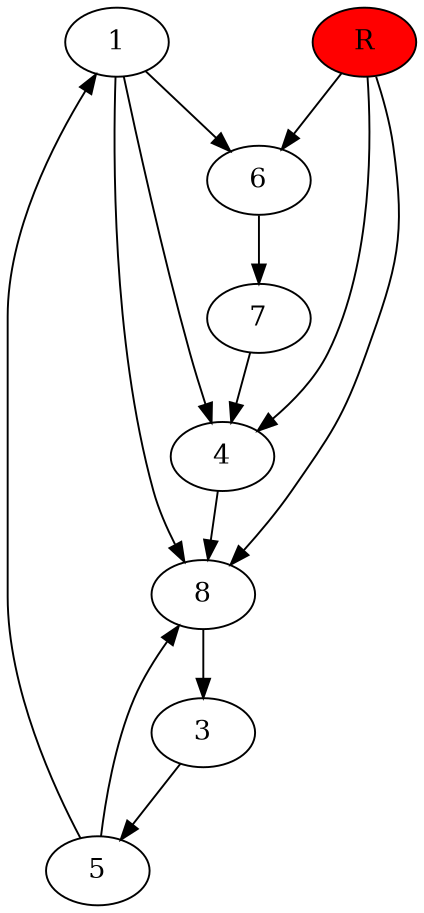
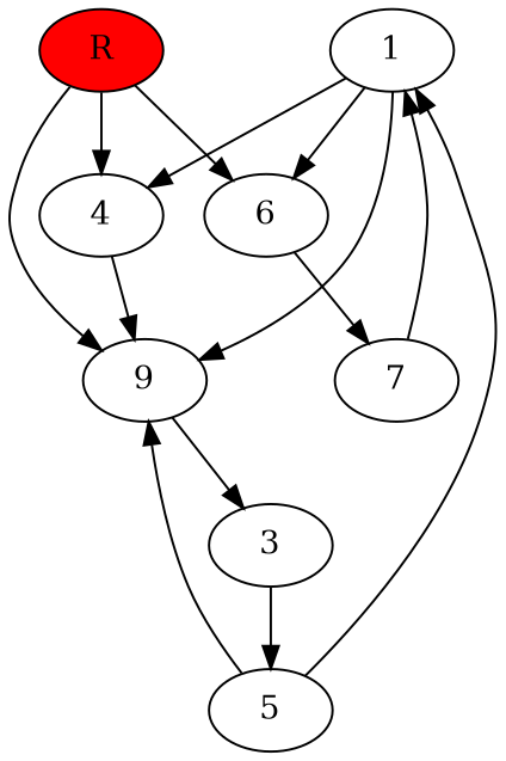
  digraph {
    1
    4
    6
-   8
+   8 [label=9]
    7
    3
    5
    R [fillcolor="#ff0000" style=filled]
    1 -> 4
    1 -> 6
    1 -> 8
    4 -> 8
    6 -> 7
    8 -> 3
-   7 -> 4
+   7 -> 1
    3 -> 5
    5 -> 1
    5 -> 8
    R -> 4
    R -> 6
    R -> 8
  }
